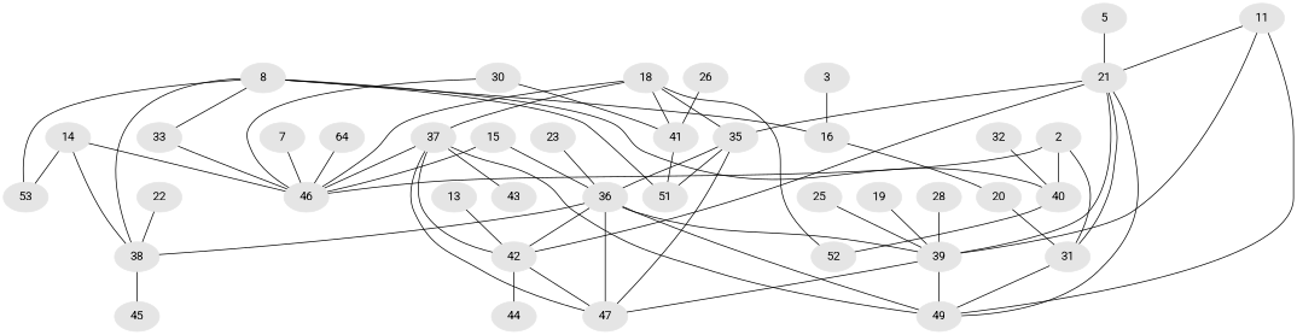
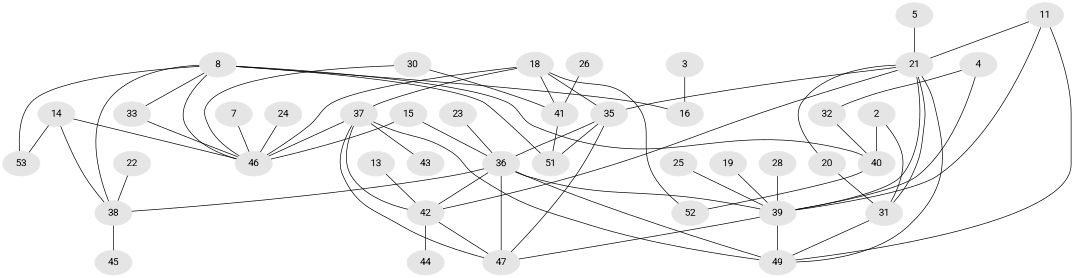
  graph {
    fontname=Roboto
    node [color=gray90 fontname=Roboto style=filled]
    edge [fontname=Roboto weight=1.0]
    32
    40
    2
    31
    46
    49
    52
    3
    16
    20
+   4
    39
    47
    5
    21
    42
    35
    7
    8
    33
    38
    51
    53
    45
    11
    13
    44
    14
    15
    36
    18
    37
    41
    43
    19
    22
    23
-   24 [label=64]
+   24
    26
    28
    n41 [label=25]
    30
    32 -- 40
    40 -- 52
    2 -- 40
    2 -- 31
-   2 -- 46
+   8 -- 46
    31 -- 49
    3 -- 16
-   16 -- 20
+   21 -- 20
    20 -- 31
+   4 -- 32
+   4 -- 39
    39 -- 49 [weight=2.0]
    39 -- 47
    5 -- 21
    21 -- 31
    21 -- 49
    21 -- 39
    21 -- 42
    21 -- 35
    42 -- 47
    42 -- 44
    35 -- 47
    35 -- 51
    35 -- 36
    7 -- 46
    8 -- 40
    8 -- 16
    8 -- 33
    8 -- 38
    8 -- 51 [weight=2.0]
    8 -- 53
    33 -- 46
    38 -- 45
    11 -- 49
    11 -- 39
    11 -- 21
    13 -- 42
    14 -- 46
    14 -- 38
    14 -- 53
    15 -- 46
    15 -- 36
    36 -- 49
    36 -- 39
    36 -- 47 [weight=2.0]
    36 -- 42
    36 -- 38
    18 -- 46
    18 -- 52
    18 -- 35
    18 -- 37
    18 -- 41
    37 -- 46
    37 -- 49
    37 -- 47
    37 -- 42
    37 -- 43
    41 -- 51
    19 -- 39
    22 -- 38
    23 -- 36
    24 -- 46
    26 -- 41
    28 -- 39 [weight=2.0]
    n41 -- 39
    30 -- 46
    30 -- 41
  }
